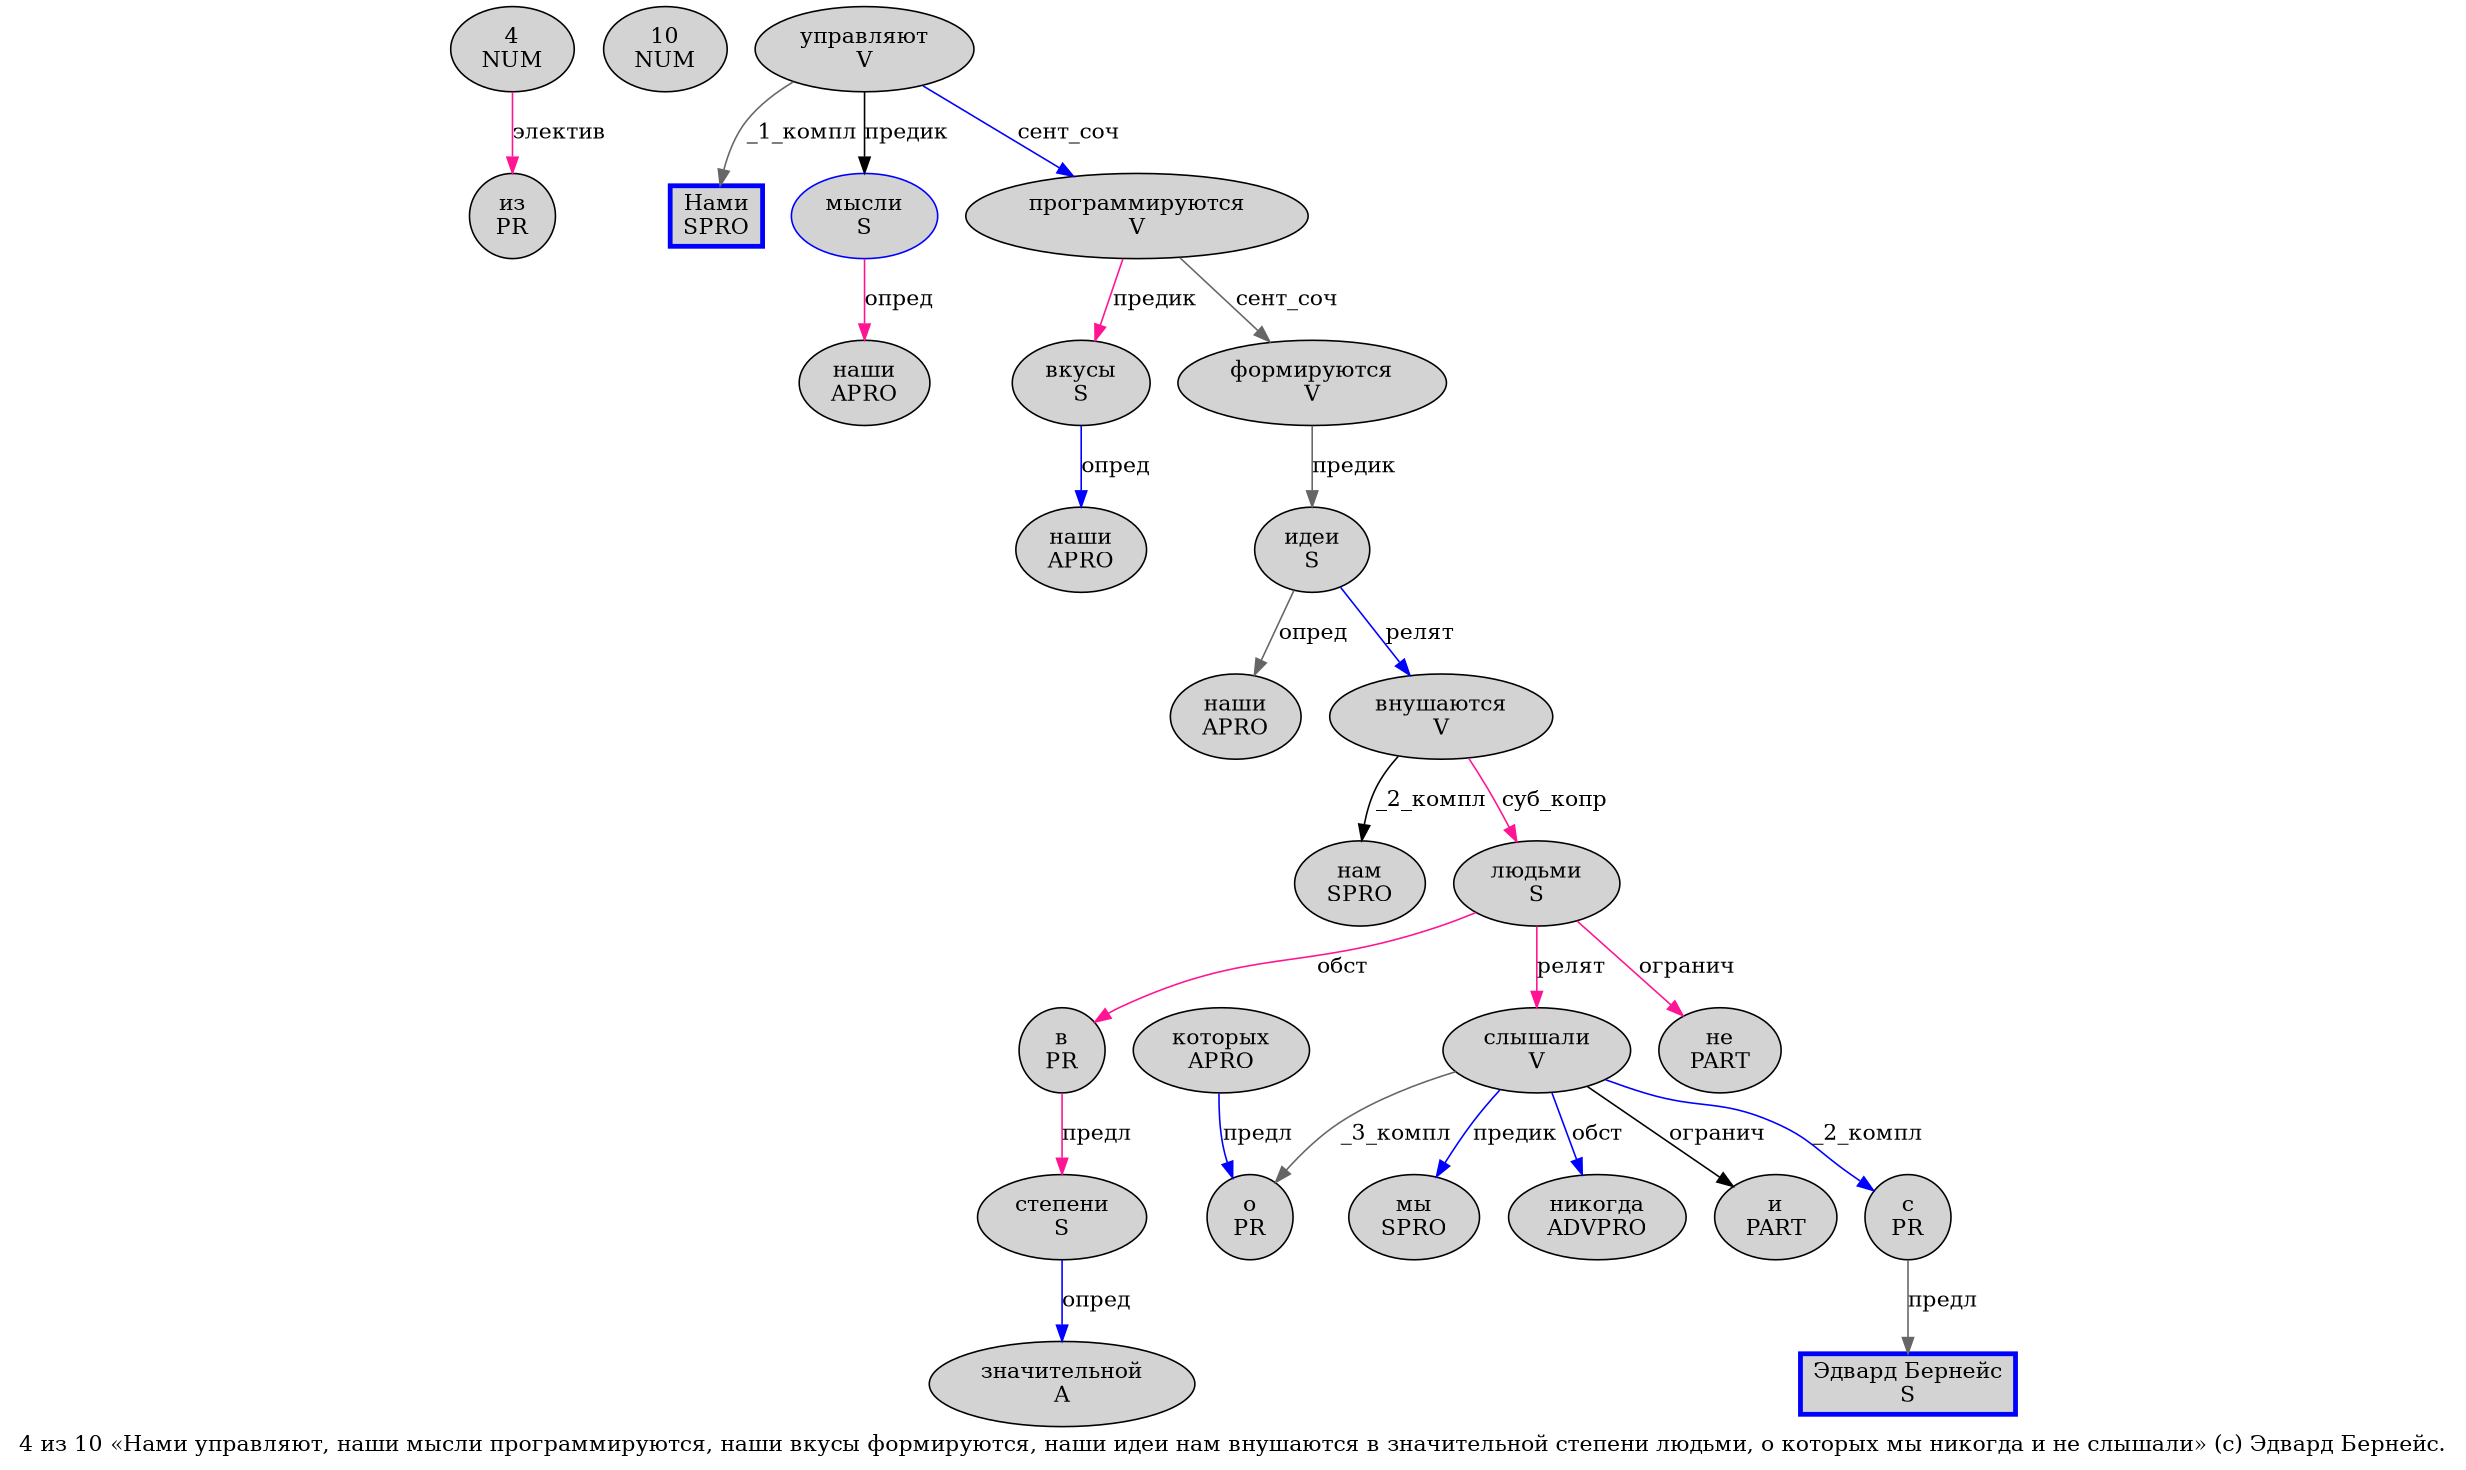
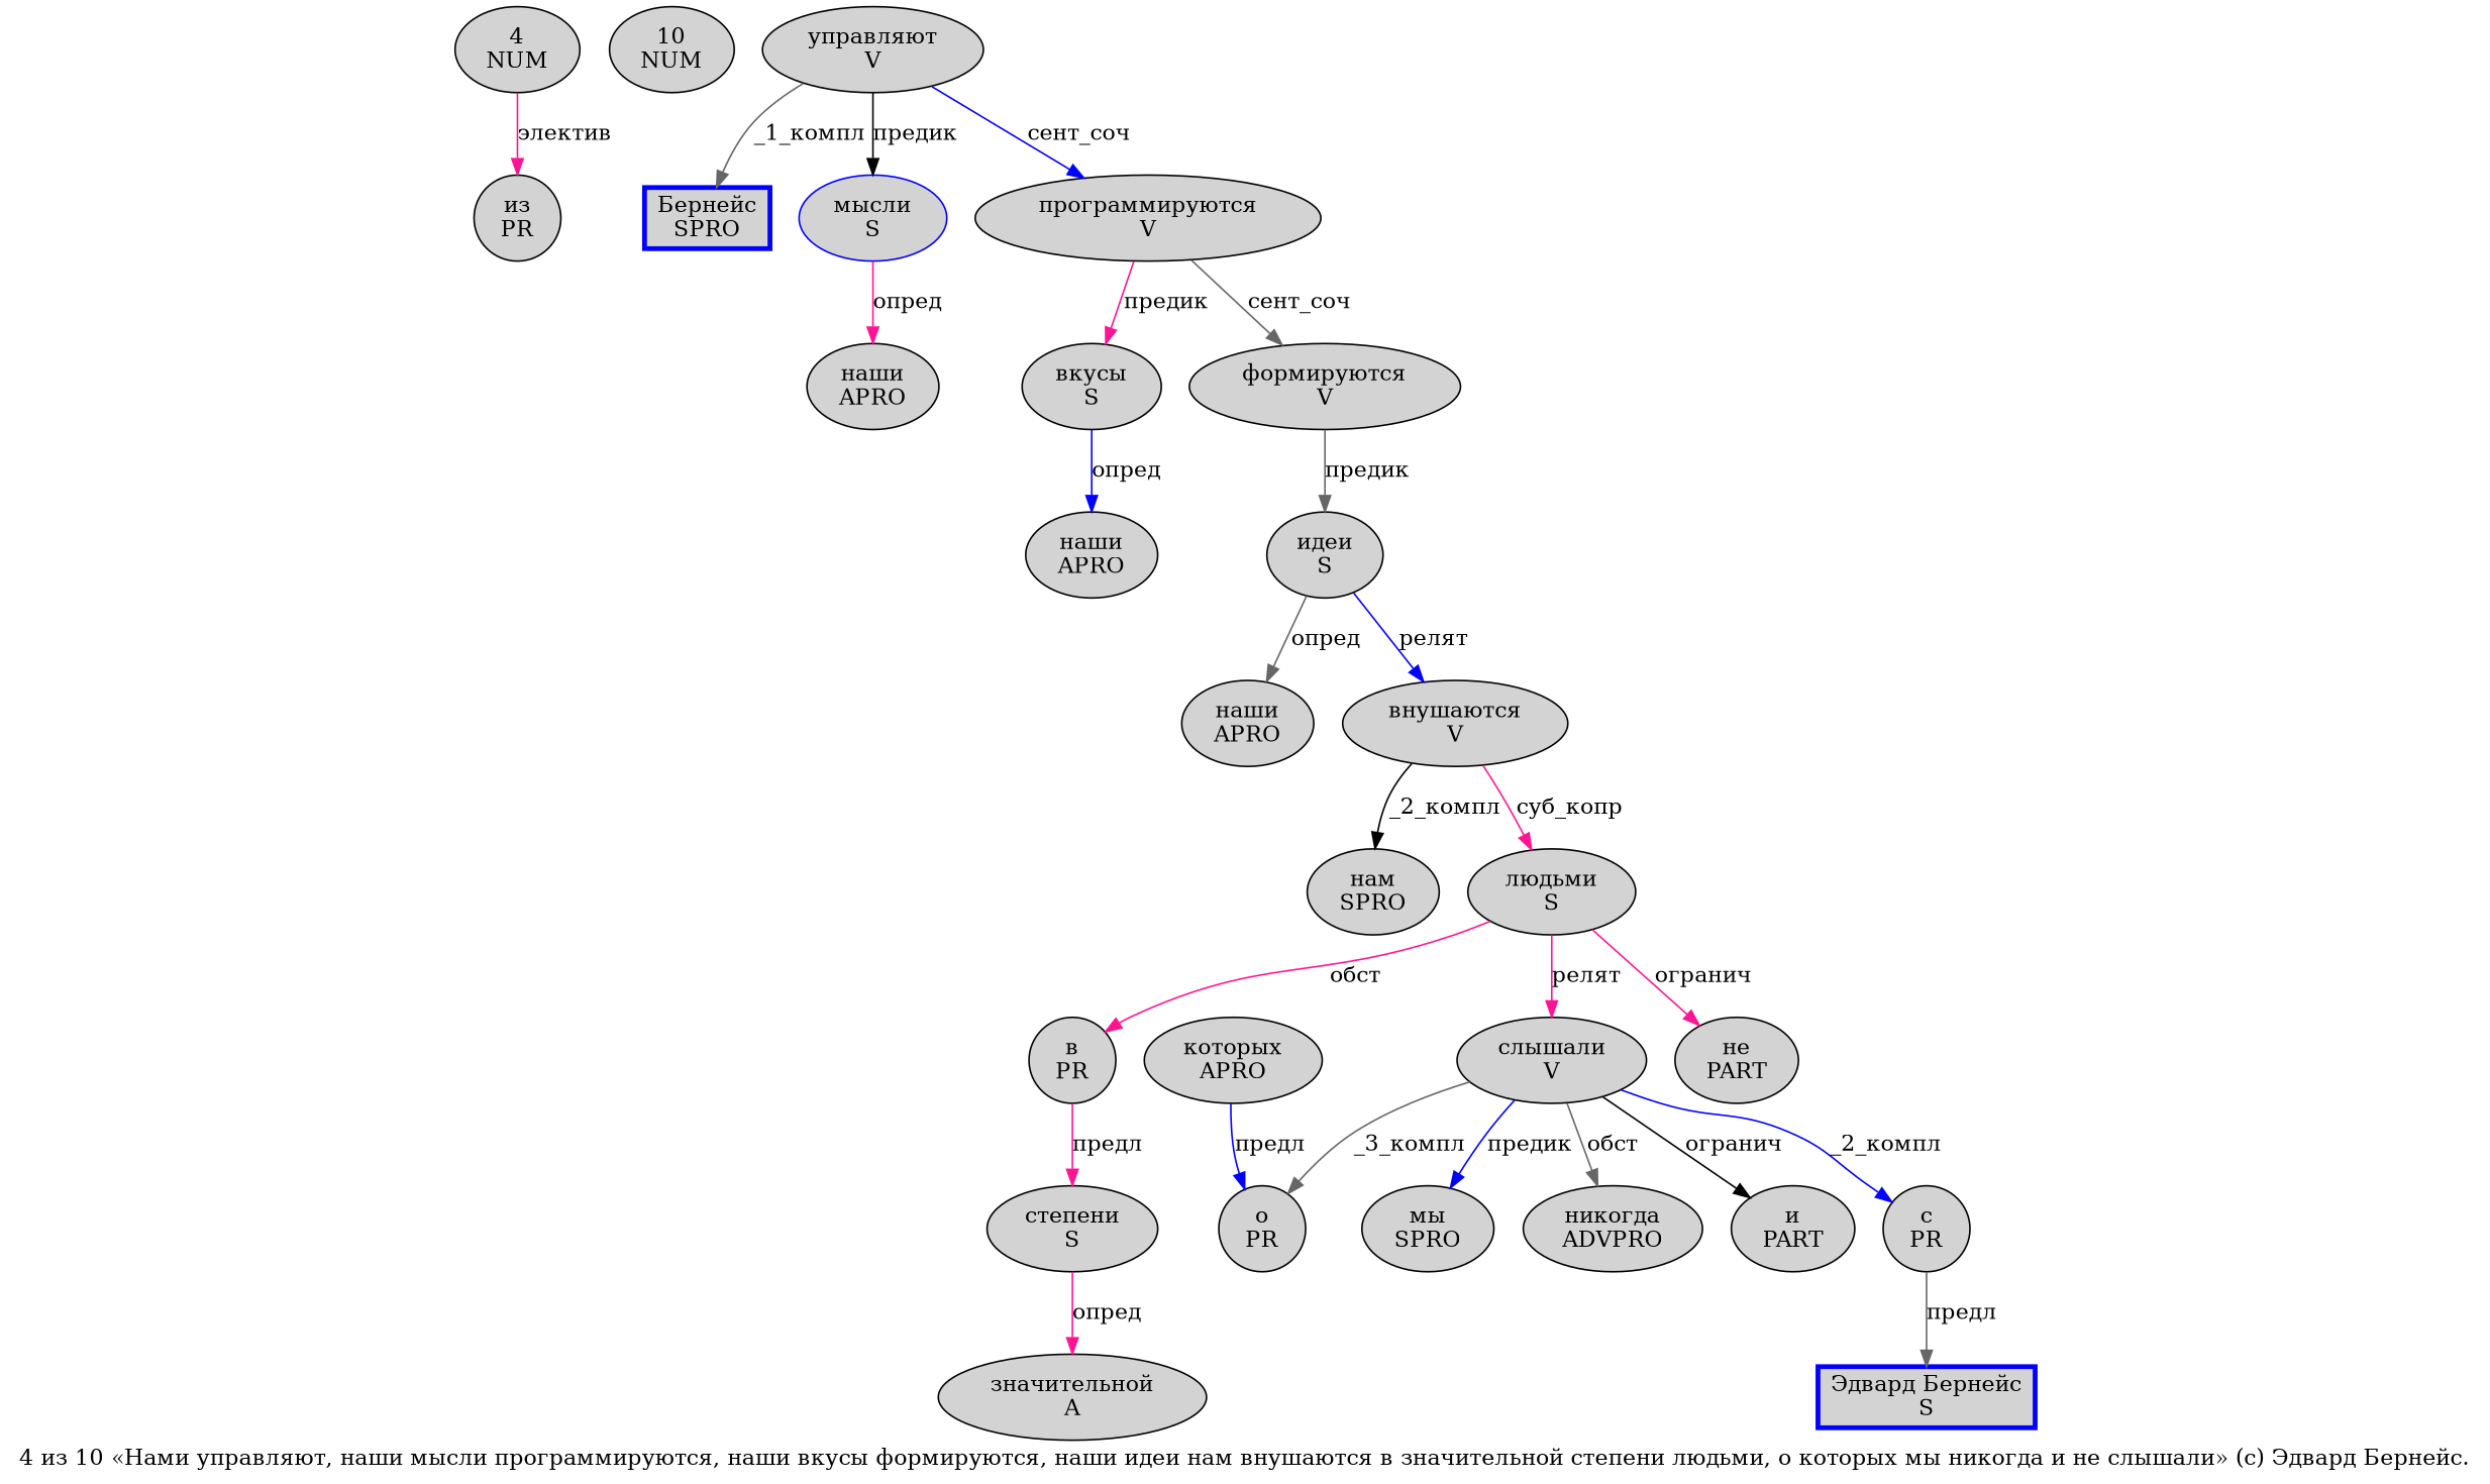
  digraph {
    label="4 из 10 «Нами управляют, наши мысли программируются, наши вкусы формируются, наши идеи нам внушаются в значительной степени людьми, о которых мы никогда и не слышали» (с) Эдвард Бернейс."
    node [fillcolor=lightgray penwidth=1 shape=ellipse style=filled]
    edge [color=deeppink]
    n1 [label="4\nNUM"]
    n2 [label="из\nPR"]
    n3 [label="10\nNUM"]
-   n4 [color=blue label="Нами\nSPRO" penwidth=3 shape=box]
+   n4 [color=blue label="Бернейс\nSPRO" penwidth=3 shape=box]
    n5 [label="управляют\nV"]
    n6 [color=blue label="мысли\nS"]
    n7 [label="программируются\nV"]
    n8 [label="наши\nAPRO"]
    n9 [label="вкусы\nS"]
    n10 [label="формируются\nV"]
    n11 [label="наши\nAPRO"]
    n12 [label="идеи\nS"]
    n13 [label="наши\nAPRO"]
    n14 [label="внушаются\nV"]
    n15 [label="нам\nSPRO"]
    n16 [label="людьми\nS"]
    n17 [label="в\nPR"]
    n18 [label="степени\nS"]
    n19 [label="слышали\nV"]
    n20 [label="не\nPART"]
    n21 [label="значительной\nA"]
    n22 [label="о\nPR"]
    n23 [label="мы\nSPRO"]
    n24 [label="никогда\nADVPRO"]
    n25 [label="и\nPART"]
    n26 [label="с\nPR"]
    n27 [label="которых\nAPRO"]
    n28 [color=blue label="Эдвард Бернейс\nS" penwidth=3 shape=box]
    n1 -> n2 [label="электив"]
    n5 -> n4 [color=gray40 label="_1_компл"]
    n5 -> n6 [color=black label="предик"]
    n5 -> n7 [color=blue label="сент_соч"]
    n6 -> n8 [label="опред"]
    n7 -> n9 [label="предик"]
    n7 -> n10 [color=gray40 label="сент_соч"]
    n9 -> n11 [color=blue label="опред"]
    n10 -> n12 [color=gray40 label="предик"]
    n12 -> n13 [color=gray40 label="опред"]
    n12 -> n14 [color=blue label="релят"]
    n14 -> n15 [color=black label="_2_компл"]
    n14 -> n16 [label="суб_копр"]
    n16 -> n17 [label="обст"]
    n16 -> n19 [label="релят"]
    n16 -> n20 [label="огранич"]
    n17 -> n18 [label="предл"]
-   n18 -> n21 [color=blue label="опред"]
+   n18 -> n21 [label="опред"]
    n19 -> n22 [color=gray40 label="_3_компл"]
    n19 -> n23 [color=blue label="предик"]
-   n19 -> n24 [color=blue label="обст"]
+   n19 -> n24 [color=gray40 label="обст"]
    n19 -> n25 [color=black label="огранич"]
    n19 -> n26 [color=blue label="_2_компл"]
    n26 -> n28 [color=gray40 label="предл"]
    n27 -> n22 [color=blue label="предл"]
  }
